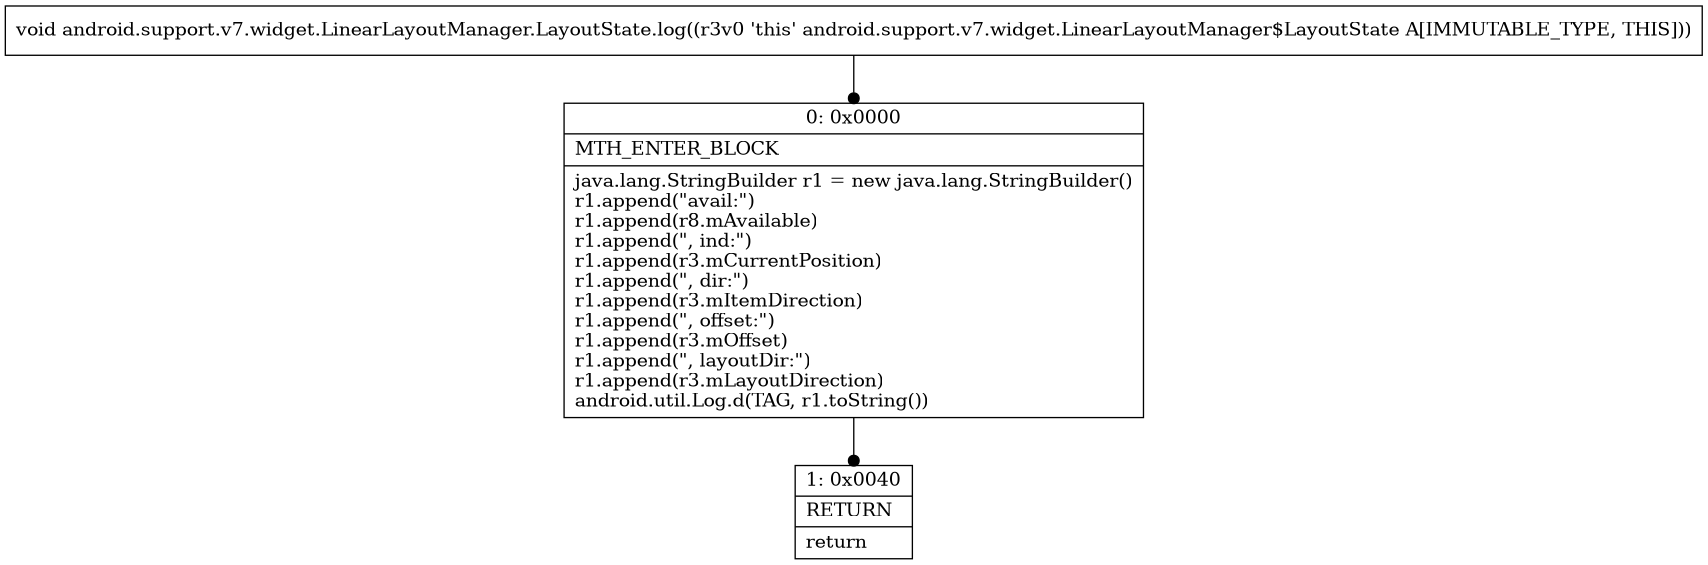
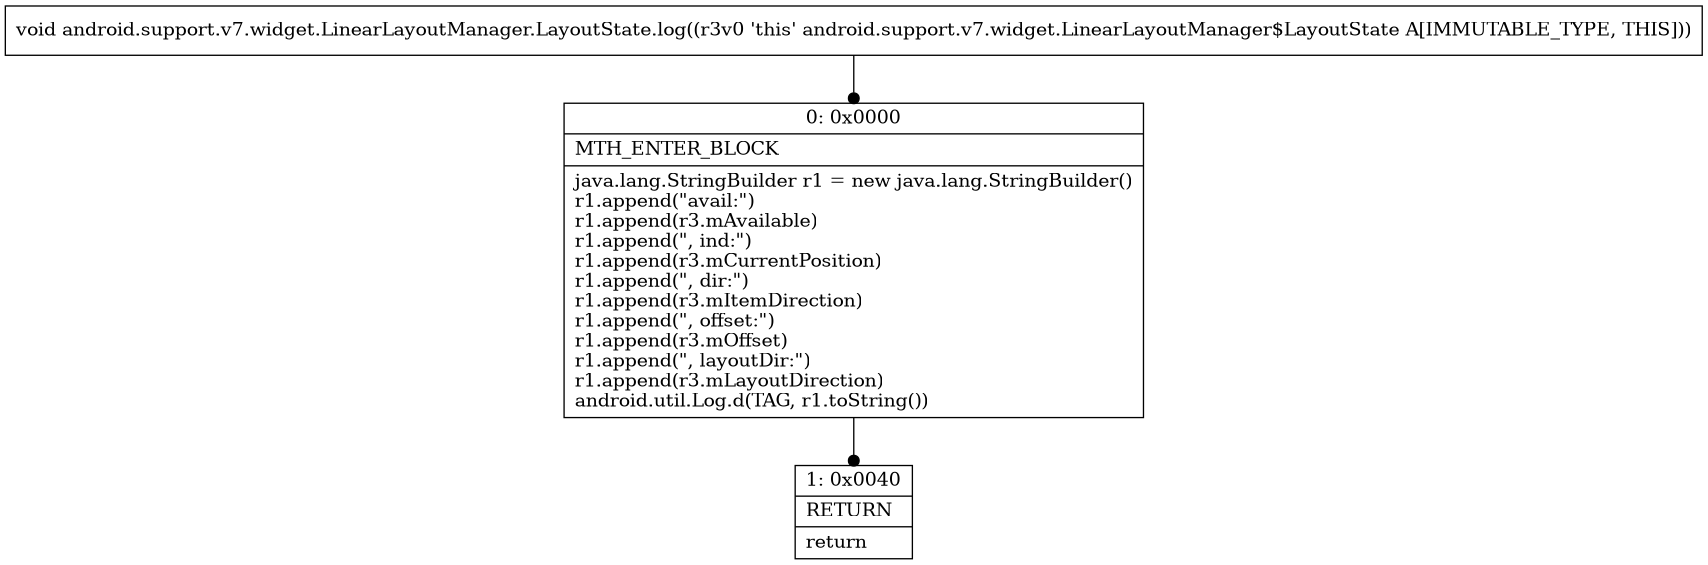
  digraph {
    node [shape=record]
    edge [arrowhead=dot]
-   n1 [label="{0\:\ 0x0000|MTH_ENTER_BLOCK\l|java.lang.StringBuilder r1 = new java.lang.StringBuilder()\lr1.append(\"avail:\")\lr1.append(r8.mAvailable)\lr1.append(\", ind:\")\lr1.append(r3.mCurrentPosition)\lr1.append(\", dir:\")\lr1.append(r3.mItemDirection)\lr1.append(\", offset:\")\lr1.append(r3.mOffset)\lr1.append(\", layoutDir:\")\lr1.append(r3.mLayoutDirection)\landroid.util.Log.d(TAG, r1.toString())\l}"]
+   n1 [label="{0\:\ 0x0000|MTH_ENTER_BLOCK\l|java.lang.StringBuilder r1 = new java.lang.StringBuilder()\lr1.append(\"avail:\")\lr1.append(r3.mAvailable)\lr1.append(\", ind:\")\lr1.append(r3.mCurrentPosition)\lr1.append(\", dir:\")\lr1.append(r3.mItemDirection)\lr1.append(\", offset:\")\lr1.append(r3.mOffset)\lr1.append(\", layoutDir:\")\lr1.append(r3.mLayoutDirection)\landroid.util.Log.d(TAG, r1.toString())\l}"]
    n2 [label="{1\:\ 0x0040|RETURN\l|return\l}"]
    n3 [label="{void android.support.v7.widget.LinearLayoutManager.LayoutState.log((r3v0 'this' android.support.v7.widget.LinearLayoutManager$LayoutState A[IMMUTABLE_TYPE, THIS])) }"]
    n1 -> n2
    n3 -> n1
  }
